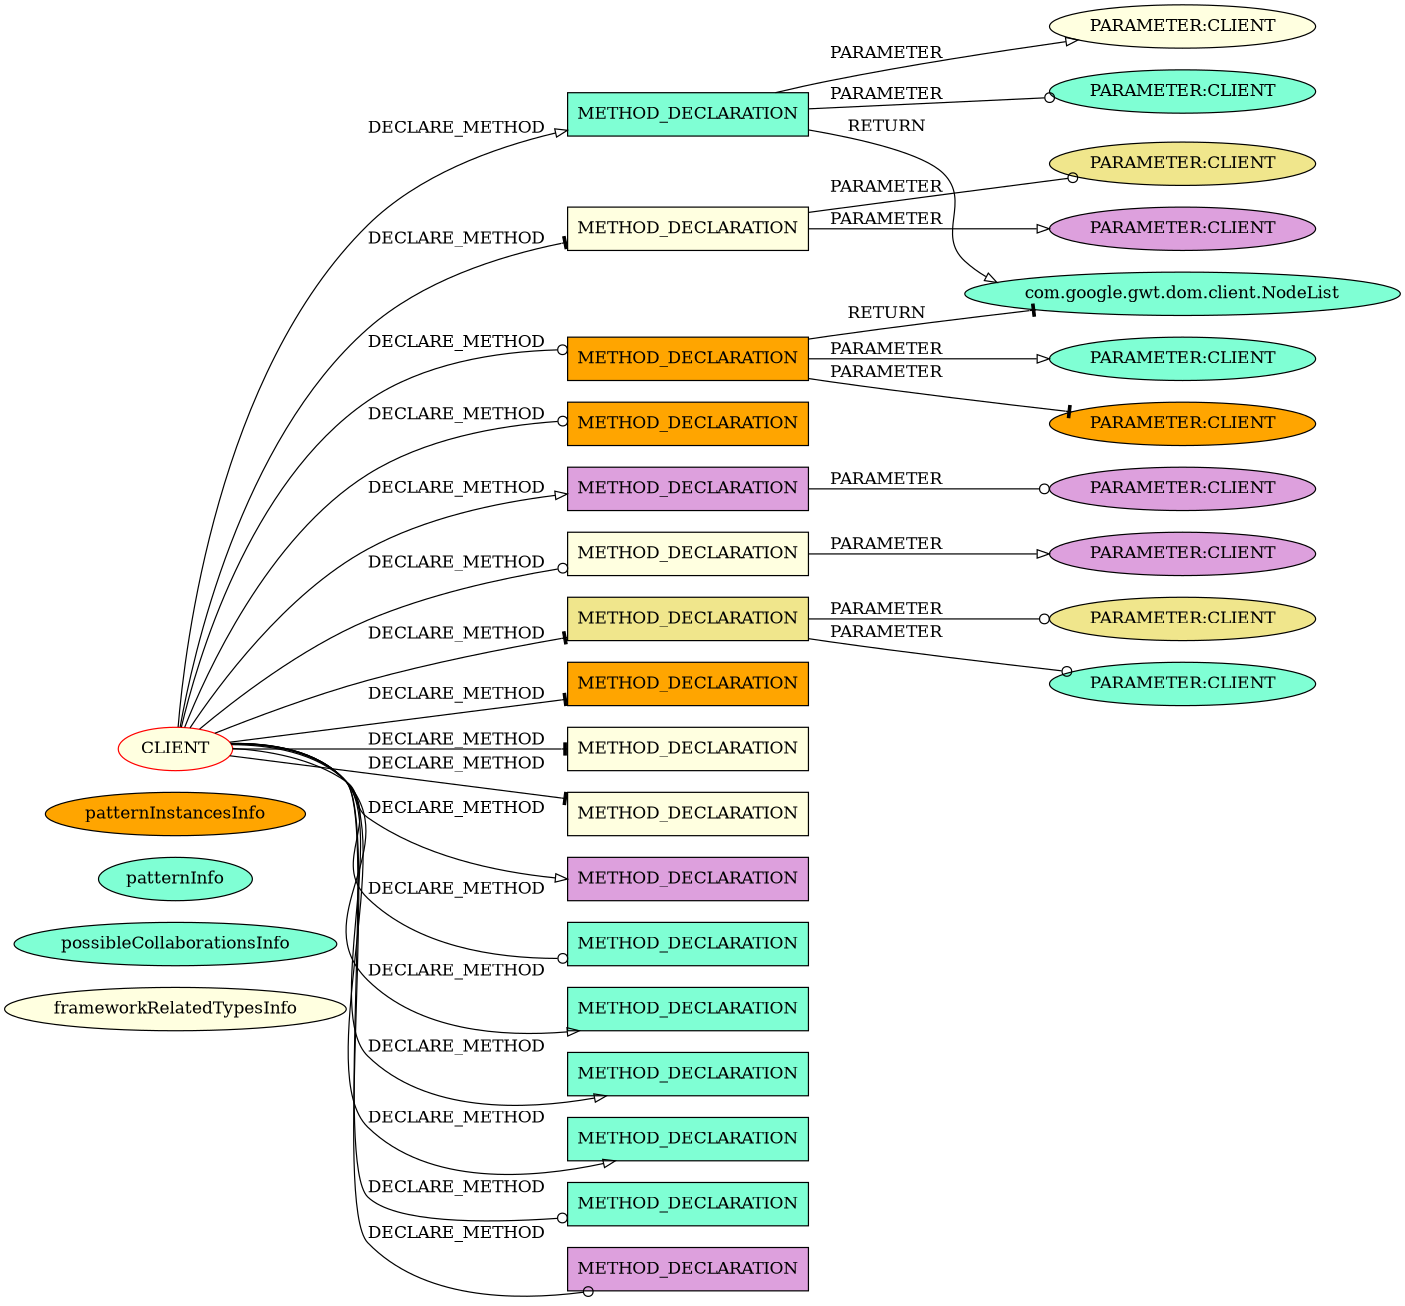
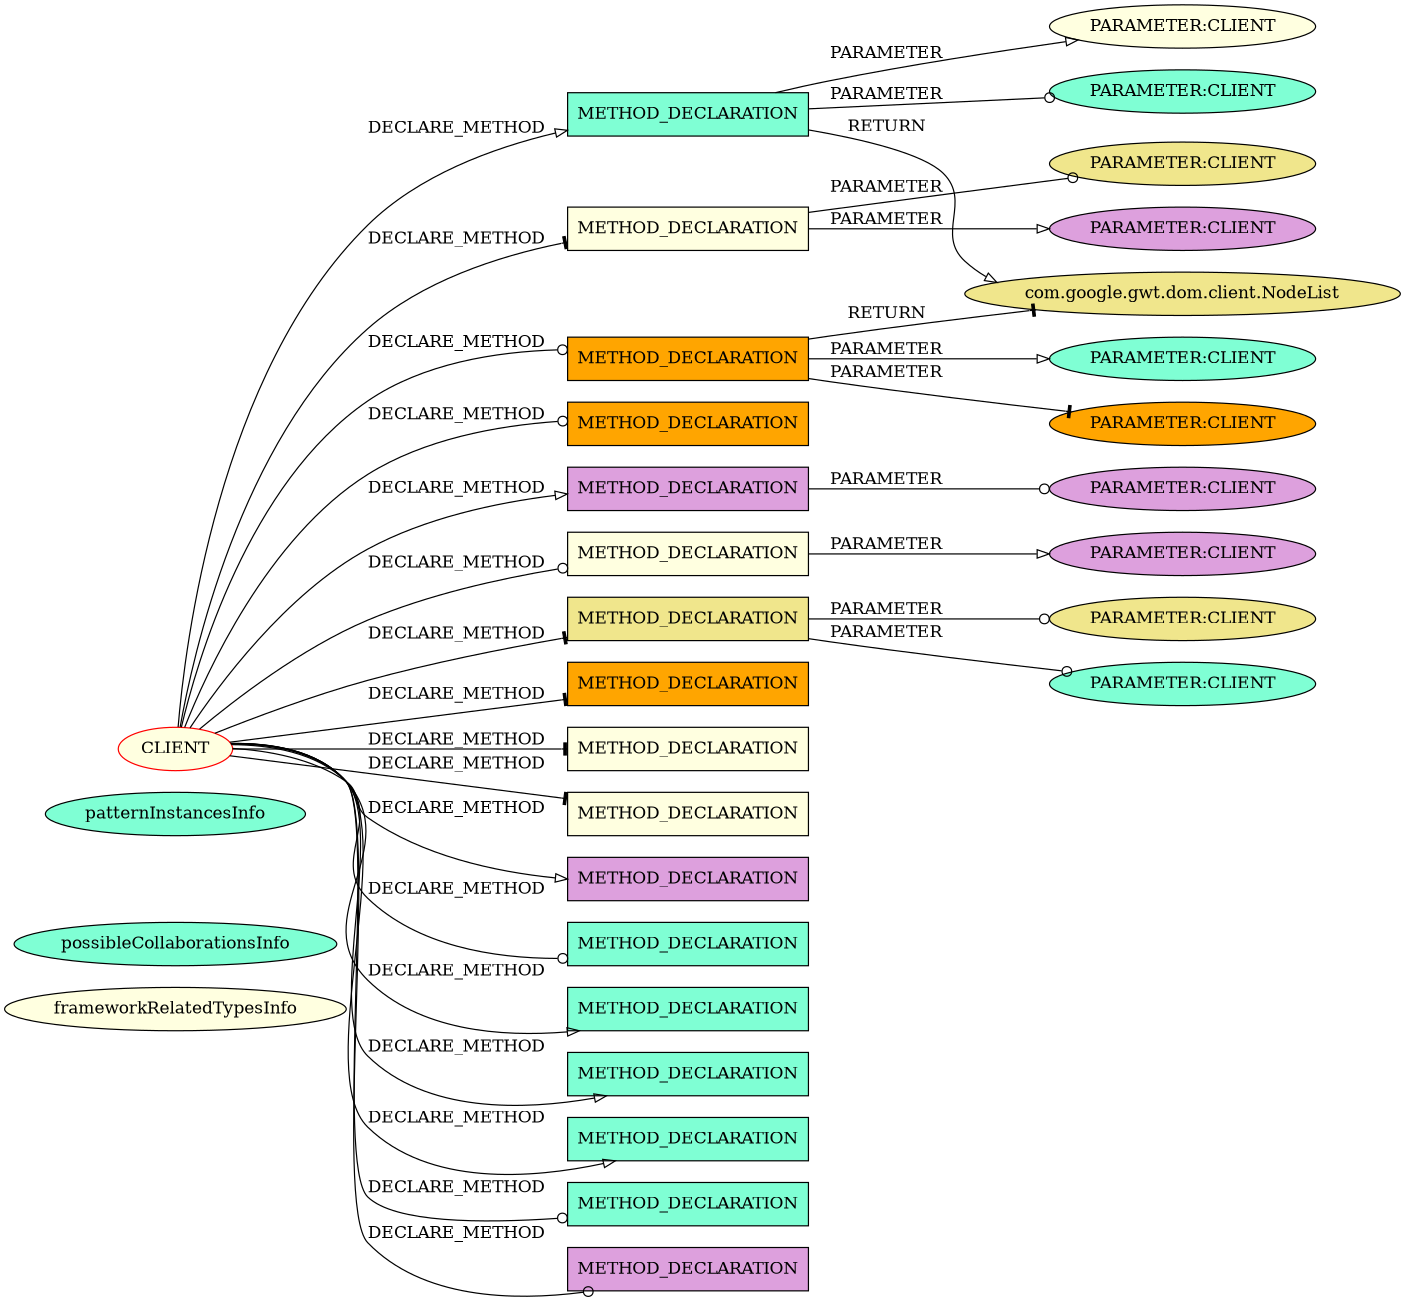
  digraph {
    rankdir=LR
    node [fillcolor=aquamarine style=filled isFrameworkType=false vertexType=CLIENT_METHOD_DECLARATION shape=box]
    edge [arrowhead=onormal]
    frameworkRelatedTypesInfo [fillcolor=lightyellow isFrameworkType="" vertexType="" shape=""]
    possibleCollaborationsInfo [isFrameworkType="" vertexType="" shape=""]
-   patternInfo [frequency=2.0 patternRootClient=0 isFrameworkType="" vertexType="" shape=""]
-   patternInstancesInfo [0="mguiral-GwtSvgLib~/mguiral-GwtSvgLib/GwtSvgLib-master/src/gwt/html5/svg/client/user/ui/SVGWidget.java~SVGWidget~3992" 1="mguiral-GwtSvgLib~/mguiral-GwtSvgLib/GwtSvgLib-master/src/gwt/html5/svg/client/dom/SVGSVGElement.java~SVGSVGElement~3837" fillcolor=orange isFrameworkType="" vertexType="" shape=""]
-   n5 [label="com.google.gwt.dom.client.NodeList" vertexType=FRAMEWORK_CLASS_TYPE shape=""]
+   patternInstancesInfo [0="mguiral-GwtSvgLib~/mguiral-GwtSvgLib/GwtSvgLib-master/src/gwt/html5/svg/client/user/ui/SVGWidget.java~SVGWidget~3992" 1="mguiral-GwtSvgLib~/mguiral-GwtSvgLib/GwtSvgLib-master/src/gwt/html5/svg/client/dom/SVGSVGElement.java~SVGSVGElement~3837" isFrameworkType="" vertexType="" shape=""]
+   n5 [fillcolor=khaki label="com.google.gwt.dom.client.NodeList" vertexType=FRAMEWORK_CLASS_TYPE shape=""]
    n6 [label=METHOD_DECLARATION]
    n7 [fillcolor=lightyellow label="PARAMETER:CLIENT" vertexType=PARAMETER_DECLARATION shape=""]
    n8 [label="PARAMETER:CLIENT" vertexType=PARAMETER_DECLARATION shape=""]
    n9 [color=red fillcolor=lightyellow label=CLIENT vertexType=ROOT_CLIENT_CLASS_DECLARATION shape=""]
    n10 [fillcolor=lightyellow label=METHOD_DECLARATION]
    n11 [fillcolor=orange label=METHOD_DECLARATION]
    n12 [fillcolor=orange label=METHOD_DECLARATION]
    n13 [fillcolor=plum label=METHOD_DECLARATION]
    n14 [fillcolor=lightyellow label=METHOD_DECLARATION]
    n15 [fillcolor=khaki label=METHOD_DECLARATION]
    n16 [fillcolor=orange label=METHOD_DECLARATION]
    n17 [fillcolor=lightyellow label=METHOD_DECLARATION]
    n18 [fillcolor=lightyellow label=METHOD_DECLARATION]
    n19 [fillcolor=plum label=METHOD_DECLARATION]
    n20 [label=METHOD_DECLARATION]
    n21 [label=METHOD_DECLARATION]
    n22 [label=METHOD_DECLARATION]
    n23 [label=METHOD_DECLARATION]
    n24 [label=METHOD_DECLARATION]
    n25 [fillcolor=plum label=METHOD_DECLARATION]
    n26 [fillcolor=khaki label="PARAMETER:CLIENT" vertexType=PARAMETER_DECLARATION shape=""]
    n27 [fillcolor=plum label="PARAMETER:CLIENT" vertexType=PARAMETER_DECLARATION shape=""]
    n28 [label="PARAMETER:CLIENT" vertexType=PARAMETER_DECLARATION shape=""]
    n29 [fillcolor=orange label="PARAMETER:CLIENT" vertexType=PARAMETER_DECLARATION shape=""]
    n30 [fillcolor=plum label="PARAMETER:CLIENT" vertexType=PARAMETER_DECLARATION shape=""]
    n31 [fillcolor=plum label="PARAMETER:CLIENT" vertexType=PARAMETER_DECLARATION shape=""]
    n32 [fillcolor=khaki label="PARAMETER:CLIENT" vertexType=PARAMETER_DECLARATION shape=""]
    n33 [label="PARAMETER:CLIENT" vertexType=PARAMETER_DECLARATION shape=""]
    n6 -> n5 [label=RETURN]
    n6 -> n7 [label=PARAMETER]
    n6 -> n8 [arrowhead=odot label=PARAMETER]
    n9 -> n6 [label=DECLARE_METHOD]
    n9 -> n10 [arrowhead=tee label=DECLARE_METHOD]
    n9 -> n11 [arrowhead=odot label=DECLARE_METHOD]
    n9 -> n12 [arrowhead=odot label=DECLARE_METHOD]
    n9 -> n13 [label=DECLARE_METHOD]
    n9 -> n14 [arrowhead=odot label=DECLARE_METHOD]
    n9 -> n15 [arrowhead=tee label=DECLARE_METHOD]
    n9 -> n16 [arrowhead=tee label=DECLARE_METHOD]
    n9 -> n17 [arrowhead=tee label=DECLARE_METHOD]
    n9 -> n18 [arrowhead=tee label=DECLARE_METHOD]
    n9 -> n19 [label=DECLARE_METHOD]
    n9 -> n20 [arrowhead=odot label=DECLARE_METHOD]
    n9 -> n21 [label=DECLARE_METHOD]
    n9 -> n22 [label=DECLARE_METHOD]
    n9 -> n23 [label=DECLARE_METHOD]
    n9 -> n24 [arrowhead=odot label=DECLARE_METHOD]
    n9 -> n25 [arrowhead=odot label=DECLARE_METHOD]
    n10 -> n26 [arrowhead=odot label=PARAMETER]
    n10 -> n27 [label=PARAMETER]
    n11 -> n5 [arrowhead=tee label=RETURN]
    n11 -> n28 [label=PARAMETER]
    n11 -> n29 [arrowhead=tee label=PARAMETER]
    n13 -> n30 [arrowhead=odot label=PARAMETER]
    n14 -> n31 [label=PARAMETER]
    n15 -> n32 [arrowhead=odot label=PARAMETER]
    n15 -> n33 [arrowhead=odot label=PARAMETER]
  }
